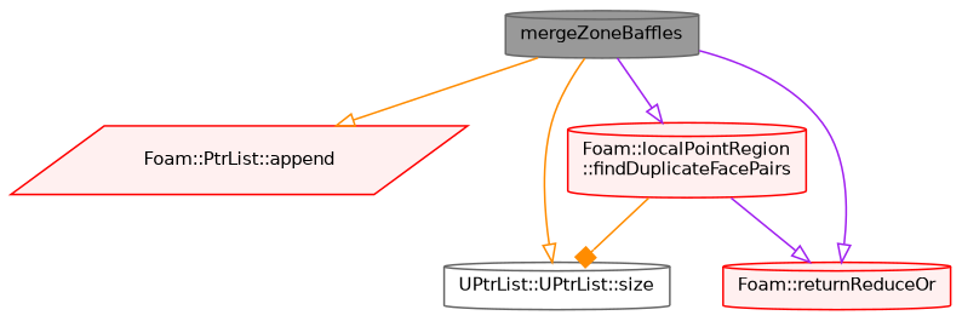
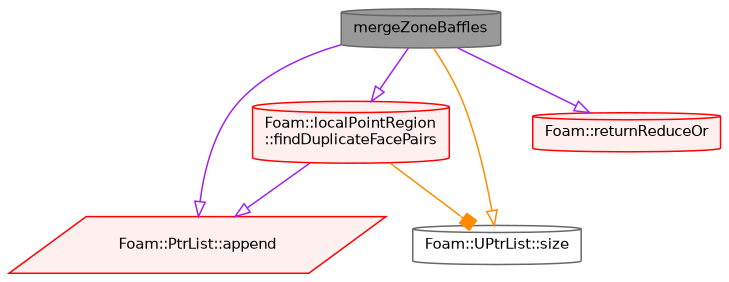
  digraph {
    rankdir=TB
    node [color=red fillcolor="#FFF0F0" fontname=Helvetica fontsize=10 shape=cylinder style=filled]
    edge [arrowhead=onormal color=purple fontname=Helvetica fontsize=10 labelfontname=Helvetica labelfontsize=10 style=solid]
    n1 [color=gray40 fillcolor=grey60 fontcolor=black height=0.2 label=mergeZoneBaffles width=0.4]
    n2 [height=0.2 label="Foam::PtrList::append" shape=parallelogram width=0.4]
    n3 [height=0.2 label="Foam::localPointRegion\l::findDuplicateFacePairs" width=0.4]
-   n4 [color=grey40 fillcolor=white height=0.2 label="UPtrList::UPtrList::size" width=0.4]
+   n4 [color=grey40 fillcolor=white height=0.2 label="Foam::UPtrList::size" width=0.4]
    n5 [height=0.2 label="Foam::returnReduceOr" width=0.4]
-   n1 -> n2 [color=darkorange]
+   n1 -> n2
    n1 -> n3
    n1 -> n4 [color=darkorange]
    n1 -> n5
-   n3 -> n5
+   n3 -> n2
    n3 -> n4 [arrowhead=box color=darkorange]
  }
